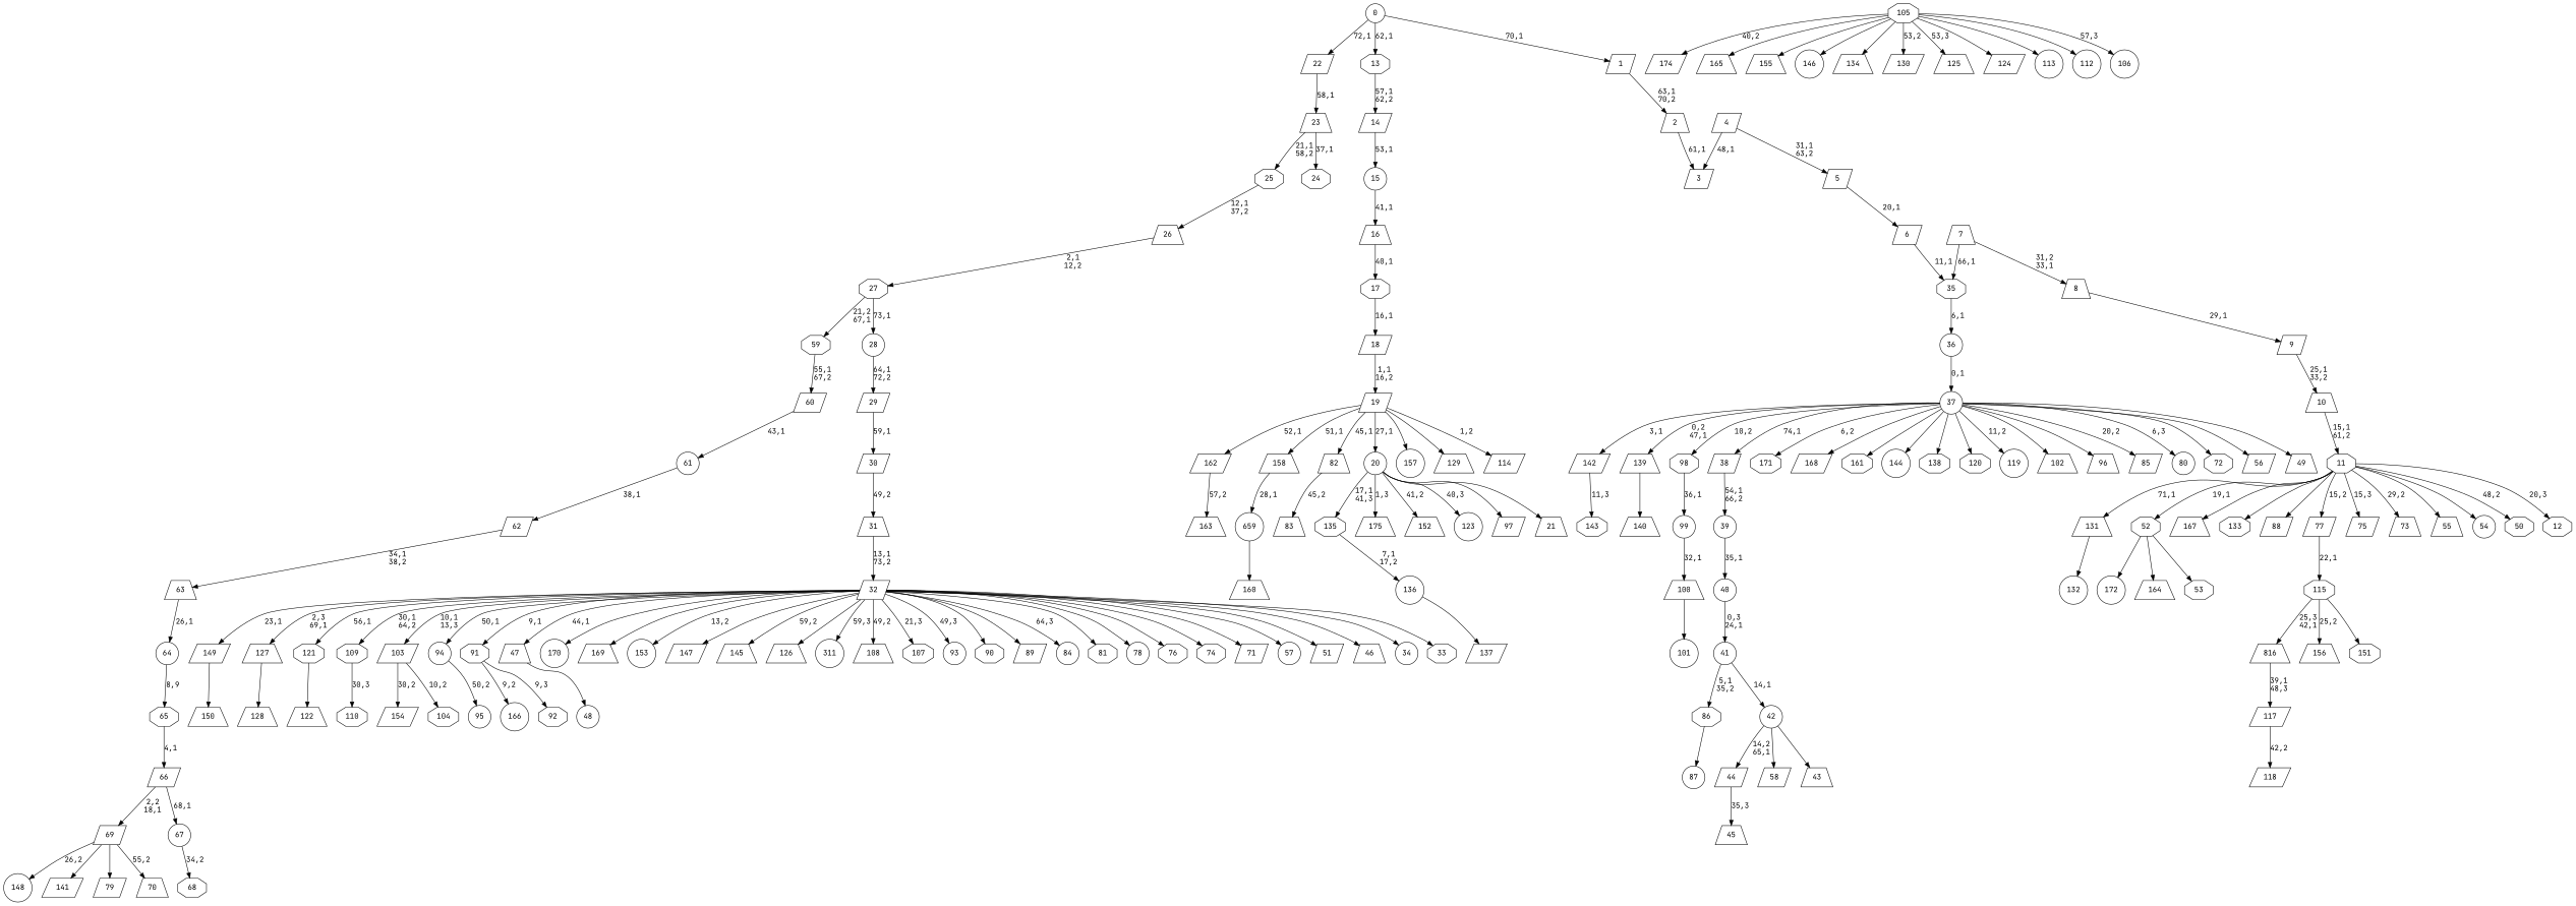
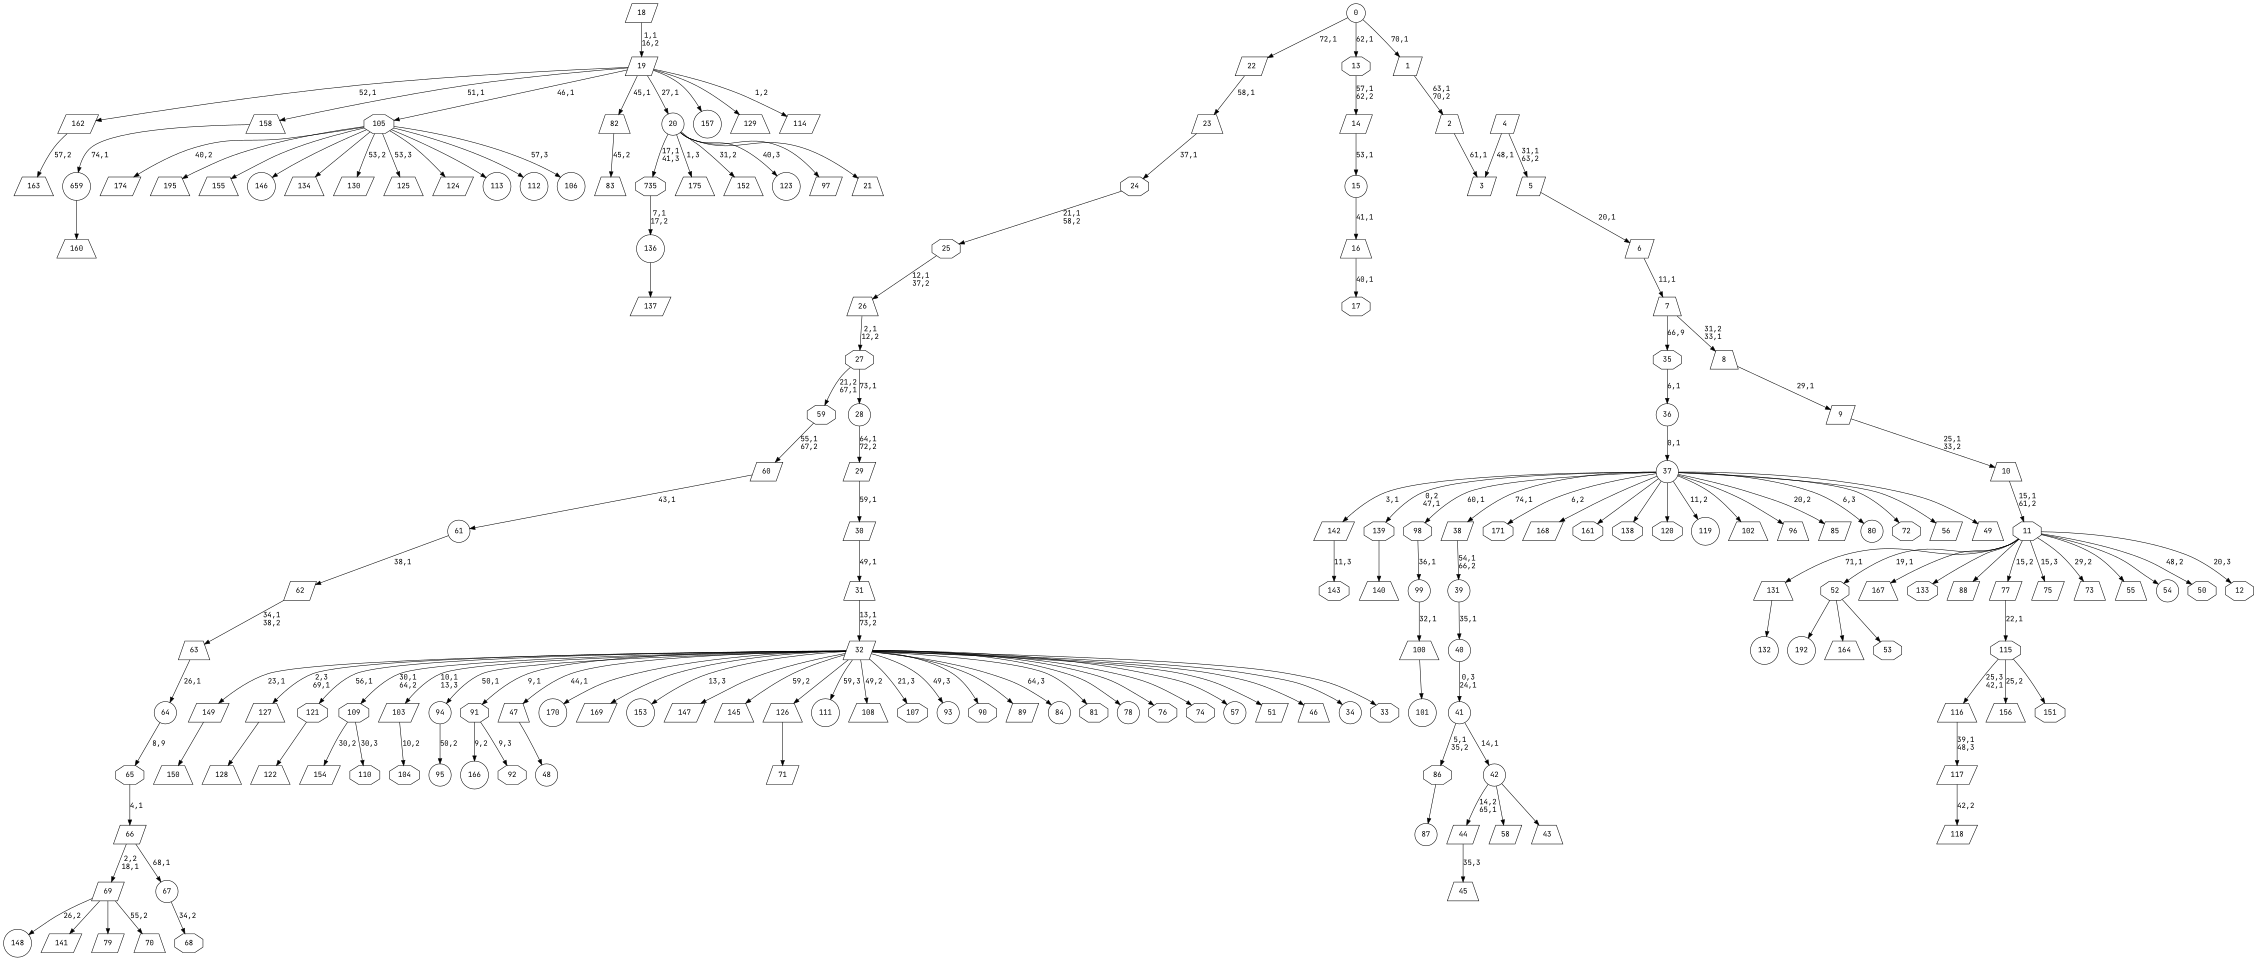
  digraph {
    fontname="JetBrains Mono"
    node [fontname="JetBrains Mono" shape=trapezium]
    edge [fontname="JetBrains Mono"]
    162 [shape=parallelogram]
    163
    n3 [label=659 shape=circle]
    160
    158
    149 [shape=parallelogram]
    150
    142 [shape=parallelogram]
    143 [shape=octagon]
-   139
+   139 [shape=octagon]
    140
    136 [shape=circle]
    137 [shape=parallelogram]
-   135 [shape=octagon]
+   135 [shape=octagon label=735]
    132 [shape=circle]
    131
    127
    128
    121 [shape=octagon]
    122
    117 [shape=parallelogram]
    118 [shape=parallelogram]
-   116 [label=816]
+   116
    115 [shape=octagon]
    156
    151 [shape=octagon]
    109 [shape=octagon]
    154 [shape=parallelogram]
    110 [shape=octagon]
    105 [shape=octagon]
    174 [shape=parallelogram]
-   165
+   165 [label=195]
    155
    146 [shape=circle]
    134
    130 [shape=parallelogram]
    125
    124 [shape=parallelogram]
    113 [shape=circle]
    112 [shape=circle]
    106 [shape=circle]
    103 [shape=parallelogram]
    104 [shape=octagon]
    101 [shape=circle]
    100
    99 [shape=circle]
    98 [shape=octagon]
    94 [shape=circle]
    95 [shape=circle]
    91 [shape=octagon]
    166 [shape=circle]
    92 [shape=octagon]
    86 [shape=octagon]
    87 [shape=circle]
    82
    83
    69 [shape=parallelogram]
    148 [shape=circle]
    141 [shape=parallelogram]
    79 [shape=parallelogram]
    70
    67 [shape=circle]
    68 [shape=octagon]
    66 [shape=parallelogram]
    65 [shape=octagon]
    64 [shape=circle]
    63
    62 [shape=parallelogram]
    61 [shape=circle]
    60 [shape=parallelogram]
    59 [shape=octagon]
    52 [shape=octagon]
-   172 [shape=circle]
+   172 [shape=circle label=192]
    164
    53 [shape=octagon]
    48 [shape=circle]
    47
    44 [shape=parallelogram]
    45
    42 [shape=circle]
    58 [shape=parallelogram]
    43
    41 [shape=circle]
    40 [shape=circle]
    39 [shape=circle]
    38 [shape=parallelogram]
    37 [shape=circle]
    171 [shape=octagon]
    168 [shape=parallelogram]
    161 [shape=octagon]
-   144 [shape=circle]
    138 [shape=octagon]
    120 [shape=octagon]
    119 [shape=circle]
    102
    96
    85 [shape=parallelogram]
    80 [shape=circle]
    72 [shape=octagon]
    56 [shape=parallelogram]
    49
    36 [shape=circle]
    35 [shape=octagon]
    32 [shape=parallelogram]
    170 [shape=circle]
-   169
+   169 [shape=parallelogram]
    153 [shape=circle]
    147 [shape=parallelogram]
    145
    126
-   111 [shape=circle label=311]
+   111 [shape=circle]
    108
    107 [shape=octagon]
    93 [shape=circle]
    90 [shape=octagon]
    89 [shape=parallelogram]
    84 [shape=circle]
    81 [shape=octagon]
    78 [shape=circle]
    76 [shape=octagon]
    74 [shape=octagon]
    71 [shape=parallelogram]
    57 [shape=circle]
    51 [shape=parallelogram]
    46
    34 [shape=circle]
    33 [shape=octagon]
    31
    30 [shape=parallelogram]
    29 [shape=parallelogram]
    28 [shape=circle]
    27 [shape=octagon]
    26
    25 [shape=octagon]
    24 [shape=octagon]
    23
    22 [shape=parallelogram]
    20 [shape=circle]
    175
    152
    123 [shape=circle]
    97 [shape=parallelogram]
    21
    19 [shape=parallelogram]
    157 [shape=circle]
    129
    114 [shape=parallelogram]
    18 [shape=parallelogram]
    17 [shape=octagon]
    16
    15 [shape=circle]
    14 [shape=parallelogram]
    13 [shape=octagon]
    11 [shape=octagon]
    167
    133 [shape=octagon]
    88 [shape=parallelogram]
    77 [shape=parallelogram]
    75 [shape=parallelogram]
    73
    55
    54 [shape=circle]
    50 [shape=octagon]
    12 [shape=octagon]
    10
    9 [shape=parallelogram]
    8
    7
    6 [shape=parallelogram]
    5 [shape=parallelogram]
    4 [shape=parallelogram]
    3 [shape=parallelogram]
    2
    1 [shape=parallelogram]
    0 [shape=circle]
    162 -> 163 [label="57,2"]
    n3 -> 160
-   158 -> n3 [label="28,1"]
+   158 -> n3 [label="74,1"]
    149 -> 150
    142 -> 143 [label="11,3"]
    139 -> 140
    136 -> 137
    135 -> 136 [label="7,1\n17,2"]
    131 -> 132
    127 -> 128
    121 -> 122
    117 -> 118 [label="42,2"]
    116 -> 117 [label="39,1\n48,3"]
    115 -> 116 [label="25,3\n42,1"]
    115 -> 156 [label="25,2"]
    115 -> 151
-   103 -> 154 [label="30,2"]
+   109 -> 154 [label="30,2"]
    109 -> 110 [label="30,3"]
    105 -> 174 [label="40,2"]
    105 -> 165
    105 -> 155
    105 -> 146
    105 -> 134
    105 -> 130 [label="53,2"]
    105 -> 125 [label="53,3"]
    105 -> 124
    105 -> 113
    105 -> 112
    105 -> 106 [label="57,3"]
    103 -> 104 [label="10,2"]
    100 -> 101
    99 -> 100 [label="32,1"]
    98 -> 99 [label="36,1"]
    94 -> 95 [label="50,2"]
    91 -> 166 [label="9,2"]
    91 -> 92 [label="9,3"]
    86 -> 87
    82 -> 83 [label="45,2"]
    69 -> 148 [label="26,2"]
    69 -> 141
    69 -> 79
    69 -> 70 [label="55,2"]
    67 -> 68 [label="34,2"]
    66 -> 69 [label="2,2\n18,1"]
    66 -> 67 [label="68,1"]
    65 -> 66 [label="4,1"]
    64 -> 65 [label="8,9"]
    63 -> 64 [label="26,1"]
    62 -> 63 [label="34,1\n38,2"]
    61 -> 62 [label="38,1"]
    60 -> 61 [label="43,1"]
    59 -> 60 [label="55,1\n67,2"]
    52 -> 172
    52 -> 164
    52 -> 53
    47 -> 48
    44 -> 45 [label="35,3"]
    42 -> 44 [label="14,2\n65,1"]
    42 -> 58
    42 -> 43
    41 -> 86 [label="5,1\n35,2"]
    41 -> 42 [label="14,1"]
    40 -> 41 [label="0,3\n24,1"]
    39 -> 40 [label="35,1"]
    38 -> 39 [label="54,1\n66,2"]
    37 -> 142 [label="3,1"]
    37 -> 139 [label="0,2\n47,1"]
-   37 -> 98 [label="10,2"]
+   37 -> 98 [label="60,1"]
    37 -> 38 [label="74,1"]
    37 -> 171 [label="6,2"]
    37 -> 168
    37 -> 161
-   37 -> 144
    37 -> 138
    37 -> 120
    37 -> 119 [label="11,2"]
    37 -> 102
    37 -> 96
    37 -> 85 [label="20,2"]
    37 -> 80 [label="6,3"]
    37 -> 72
    37 -> 56
    37 -> 49
    36 -> 37 [label="0,1"]
    35 -> 36 [label="6,1"]
    32 -> 149 [label="23,1"]
    32 -> 127 [label="2,3\n69,1"]
    32 -> 121 [label="56,1"]
    32 -> 109 [label="30,1\n64,2"]
    32 -> 103 [label="10,1\n13,3"]
    32 -> 94 [label="50,1"]
    32 -> 91 [label="9,1"]
    32 -> 47 [label="44,1"]
    32 -> 170
    32 -> 169
-   32 -> 153 [label="13,2"]
+   32 -> 153 [label="13,3"]
    32 -> 147
    32 -> 145 [label="59,2"]
    32 -> 126
    32 -> 111 [label="59,3"]
    32 -> 108 [label="49,2"]
    32 -> 107 [label="21,3"]
    32 -> 93 [label="49,3"]
    32 -> 90
    32 -> 89
    32 -> 84 [label="64,3"]
    32 -> 81
    32 -> 78
    32 -> 76
    32 -> 74
-   32 -> 71
+   126 -> 71
    32 -> 57
    32 -> 51
    32 -> 46
    32 -> 34
    32 -> 33
    31 -> 32 [label="13,1\n73,2"]
-   30 -> 31 [label="49,2"]
+   30 -> 31 [label="49,1"]
    29 -> 30 [label="59,1"]
    28 -> 29 [label="64,1\n72,2"]
    27 -> 59 [label="21,2\n67,1"]
    27 -> 28 [label="73,1"]
    26 -> 27 [label="2,1\n12,2"]
    25 -> 26 [label="12,1\n37,2"]
-   23 -> 25 [label="21,1\n58,2"]
+   24 -> 25 [label="21,1\n58,2"]
    23 -> 24 [label="37,1"]
    22 -> 23 [label="58,1"]
    20 -> 135 [label="17,1\n41,3"]
    20 -> 175 [label="1,3"]
-   20 -> 152 [label="41,2"]
+   20 -> 152 [label="31,2"]
    20 -> 123 [label="40,3"]
    20 -> 97
    20 -> 21
    19 -> 162 [label="52,1"]
    19 -> 158 [label="51,1"]
+   19 -> 105 [label="46,1"]
    19 -> 82 [label="45,1"]
    19 -> 20 [label="27,1"]
    19 -> 157
    19 -> 129
    19 -> 114 [label="1,2"]
    18 -> 19 [label="1,1\n16,2"]
-   17 -> 18 [label="16,1"]
    16 -> 17 [label="40,1"]
    15 -> 16 [label="41,1"]
    14 -> 15 [label="53,1"]
    13 -> 14 [label="57,1\n62,2"]
    11 -> 131 [label="71,1"]
    11 -> 52 [label="19,1"]
    11 -> 167
    11 -> 133
    11 -> 88
    11 -> 77 [label="15,2"]
    11 -> 75 [label="15,3"]
    11 -> 73 [label="29,2"]
    11 -> 55
    11 -> 54
    11 -> 50 [label="48,2"]
    11 -> 12 [label="20,3"]
    77 -> 115 [label="22,1"]
    10 -> 11 [label="15,1\n61,2"]
    9 -> 10 [label="25,1\n33,2"]
    8 -> 9 [label="29,1"]
-   7 -> 35 [label="66,1"]
+   7 -> 35 [label="66,9"]
    7 -> 8 [label="31,2\n33,1"]
-   6 -> 35 [label="11,1"]
+   6 -> 7 [label="11,1"]
    5 -> 6 [label="20,1"]
    4 -> 5 [label="31,1\n63,2"]
    4 -> 3 [label="48,1"]
    2 -> 3 [label="61,1"]
    1 -> 2 [label="63,1\n70,2"]
    0 -> 22 [label="72,1"]
    0 -> 13 [label="62,1"]
    0 -> 1 [label="70,1"]
  }
